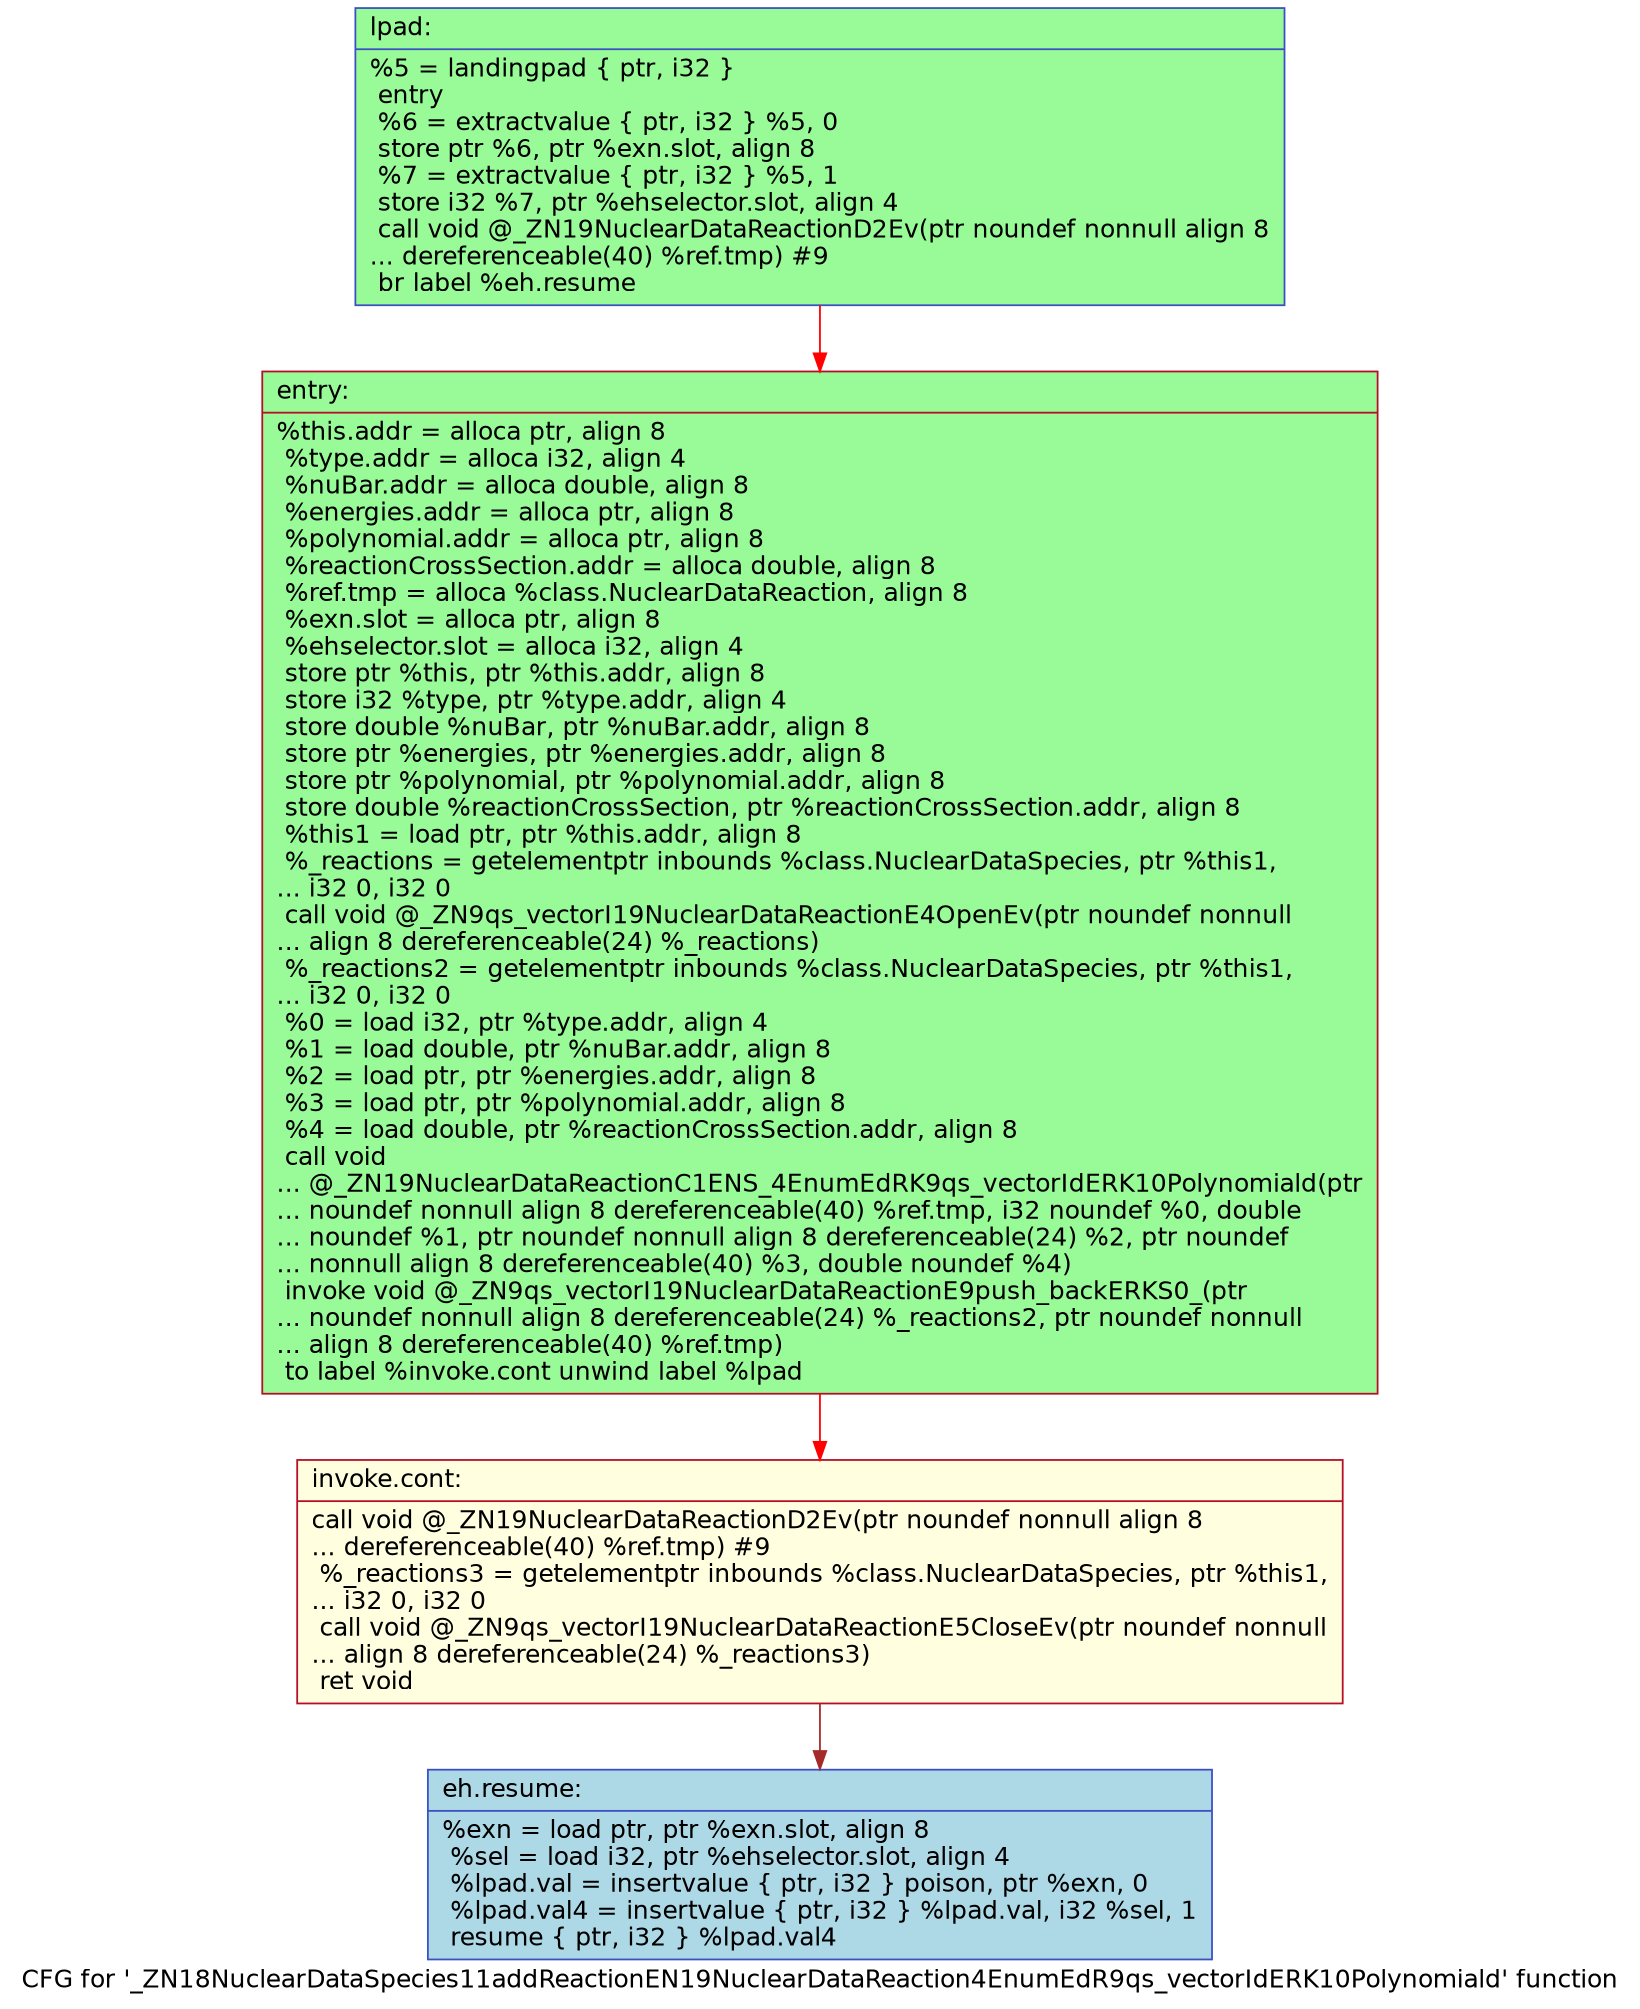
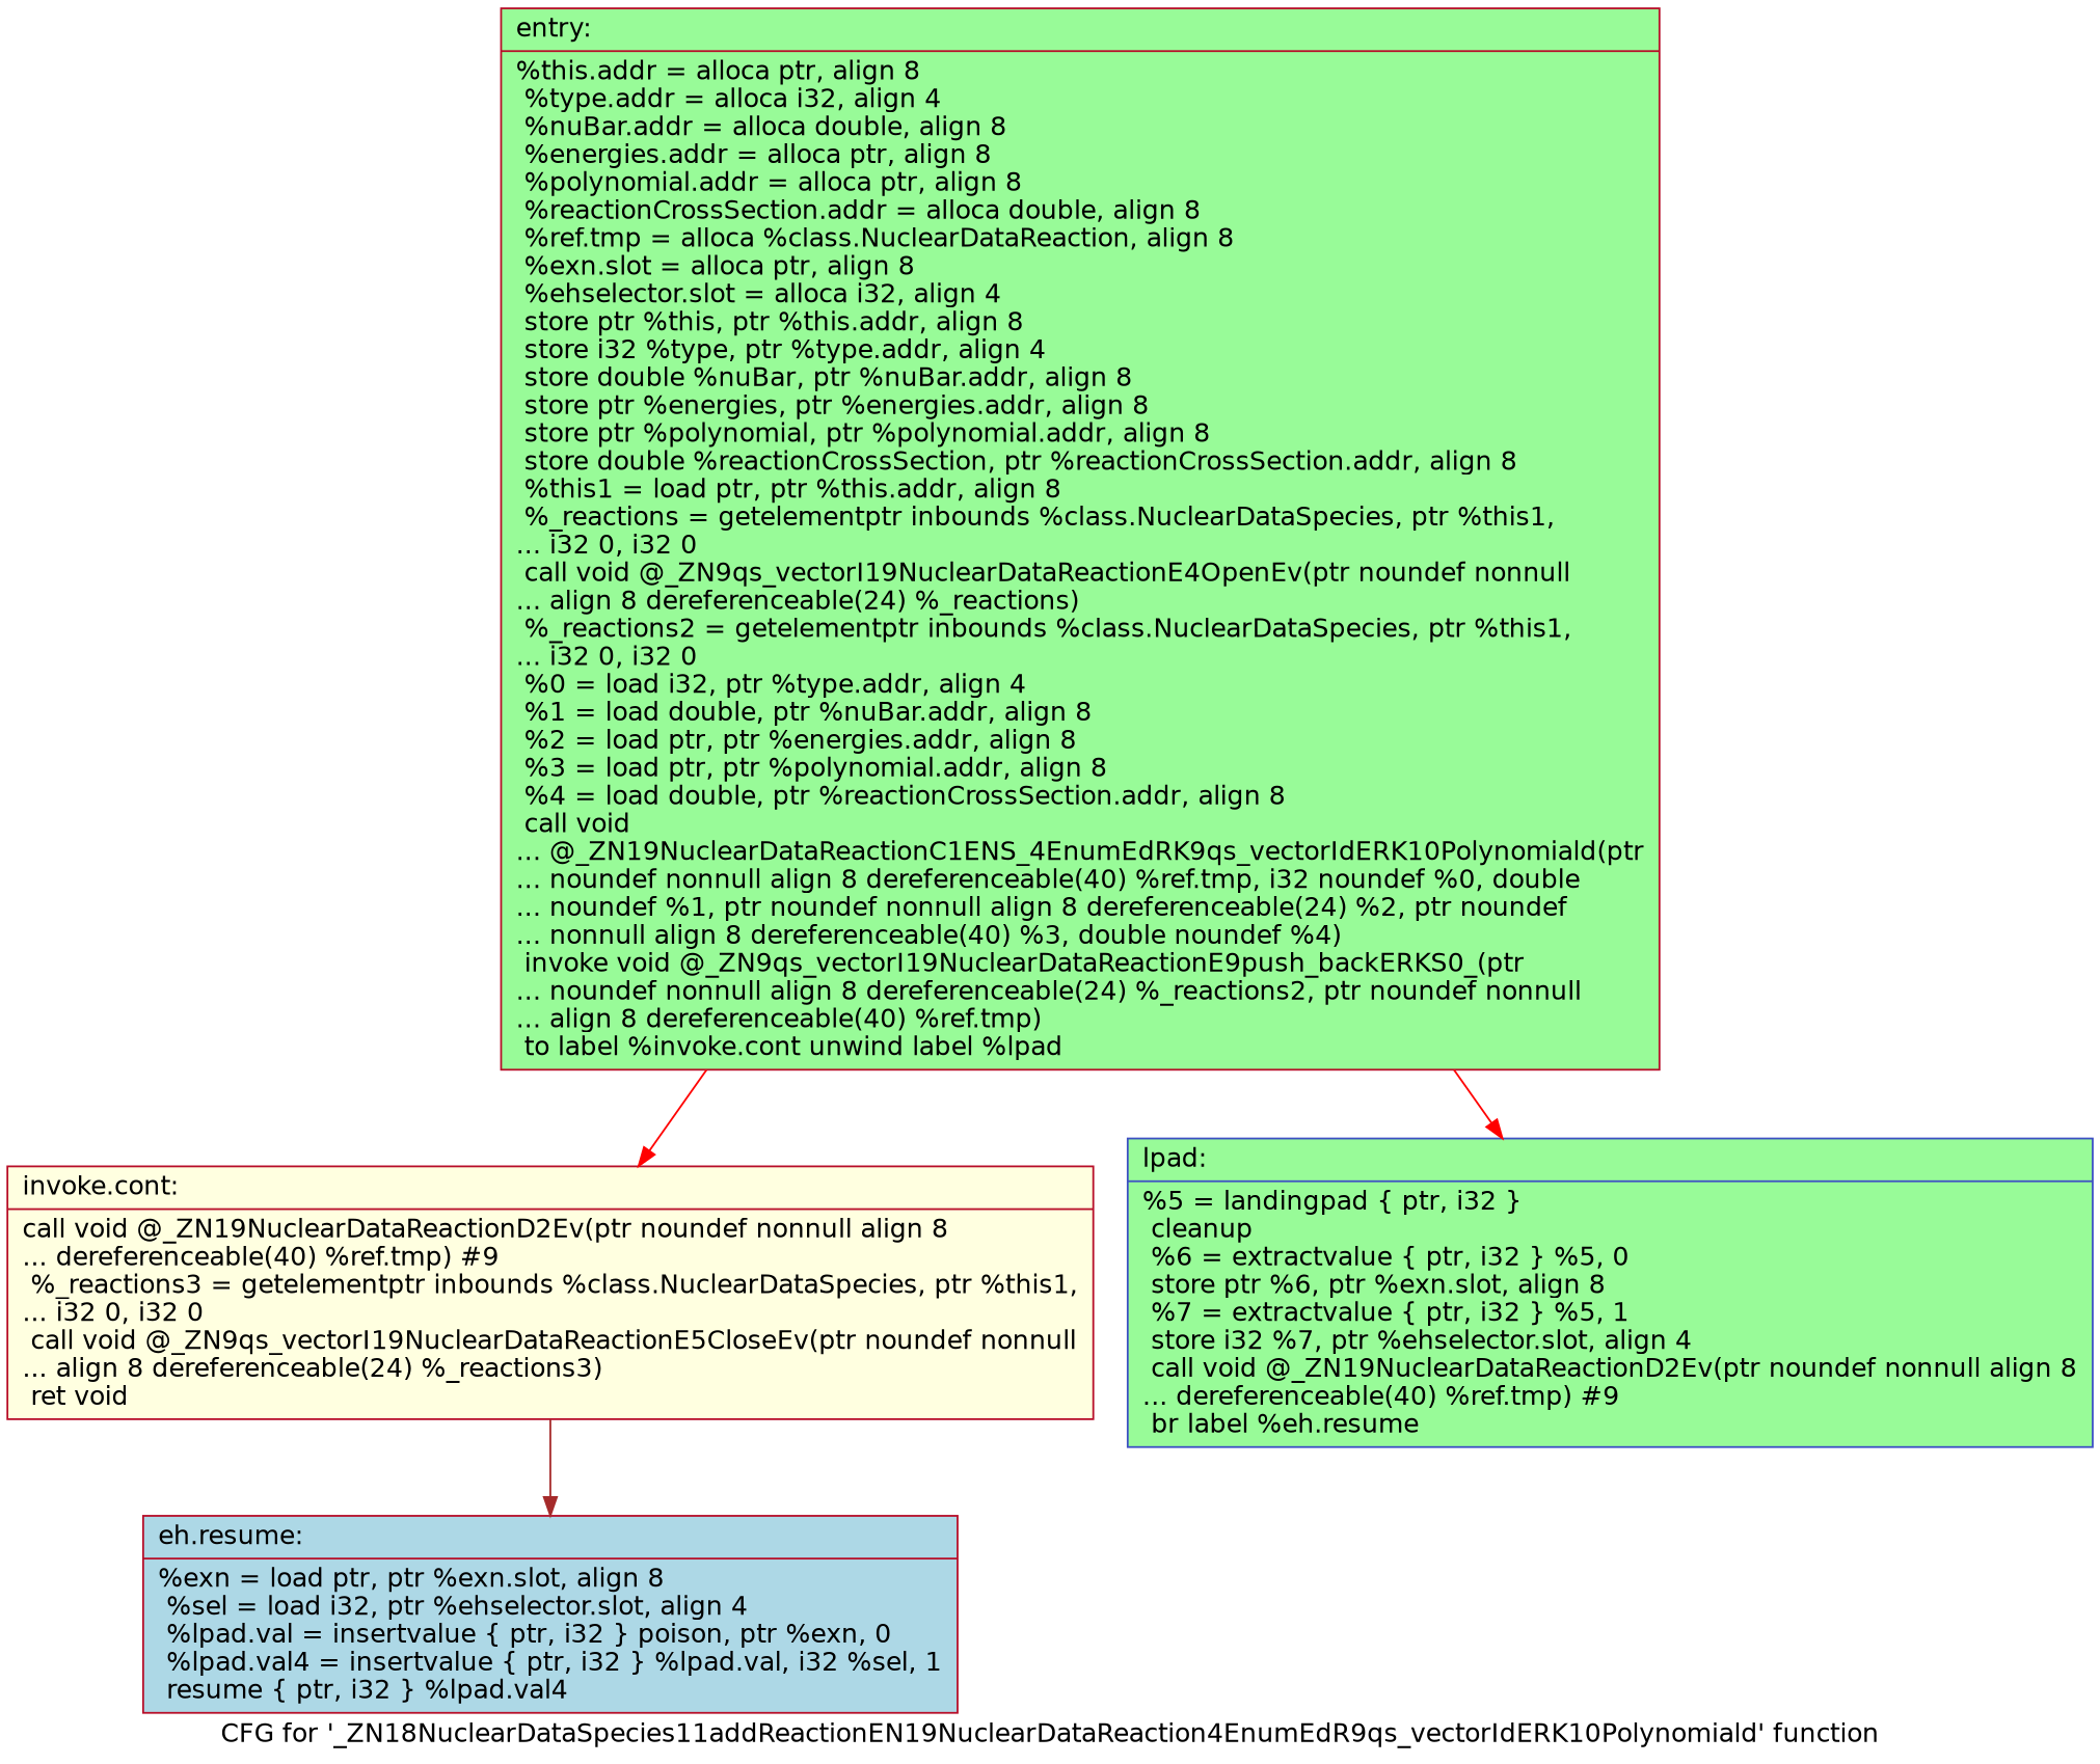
  digraph {
    fontname="DejaVu Sans"
    label="CFG for '_ZN18NuclearDataSpecies11addReactionEN19NuclearDataReaction4EnumEdR9qs_vectorIdERK10Polynomiald' function"
    node [color="#b70d28ff" fillcolor=palegreen fontname="DejaVu Sans" shape=record style=filled]
    edge [color=red fontname="DejaVu Sans" style=solid]
    n1 [label="{entry:\l|  %this.addr = alloca ptr, align 8\l  %type.addr = alloca i32, align 4\l  %nuBar.addr = alloca double, align 8\l  %energies.addr = alloca ptr, align 8\l  %polynomial.addr = alloca ptr, align 8\l  %reactionCrossSection.addr = alloca double, align 8\l  %ref.tmp = alloca %class.NuclearDataReaction, align 8\l  %exn.slot = alloca ptr, align 8\l  %ehselector.slot = alloca i32, align 4\l  store ptr %this, ptr %this.addr, align 8\l  store i32 %type, ptr %type.addr, align 4\l  store double %nuBar, ptr %nuBar.addr, align 8\l  store ptr %energies, ptr %energies.addr, align 8\l  store ptr %polynomial, ptr %polynomial.addr, align 8\l  store double %reactionCrossSection, ptr %reactionCrossSection.addr, align 8\l  %this1 = load ptr, ptr %this.addr, align 8\l  %_reactions = getelementptr inbounds %class.NuclearDataSpecies, ptr %this1,\l... i32 0, i32 0\l  call void @_ZN9qs_vectorI19NuclearDataReactionE4OpenEv(ptr noundef nonnull\l... align 8 dereferenceable(24) %_reactions)\l  %_reactions2 = getelementptr inbounds %class.NuclearDataSpecies, ptr %this1,\l... i32 0, i32 0\l  %0 = load i32, ptr %type.addr, align 4\l  %1 = load double, ptr %nuBar.addr, align 8\l  %2 = load ptr, ptr %energies.addr, align 8\l  %3 = load ptr, ptr %polynomial.addr, align 8\l  %4 = load double, ptr %reactionCrossSection.addr, align 8\l  call void\l... @_ZN19NuclearDataReactionC1ENS_4EnumEdRK9qs_vectorIdERK10Polynomiald(ptr\l... noundef nonnull align 8 dereferenceable(40) %ref.tmp, i32 noundef %0, double\l... noundef %1, ptr noundef nonnull align 8 dereferenceable(24) %2, ptr noundef\l... nonnull align 8 dereferenceable(40) %3, double noundef %4)\l  invoke void @_ZN9qs_vectorI19NuclearDataReactionE9push_backERKS0_(ptr\l... noundef nonnull align 8 dereferenceable(24) %_reactions2, ptr noundef nonnull\l... align 8 dereferenceable(40) %ref.tmp)\l          to label %invoke.cont unwind label %lpad\l}"]
    n2 [fillcolor=lightyellow label="{invoke.cont:\l|  call void @_ZN19NuclearDataReactionD2Ev(ptr noundef nonnull align 8\l... dereferenceable(40) %ref.tmp) #9\l  %_reactions3 = getelementptr inbounds %class.NuclearDataSpecies, ptr %this1,\l... i32 0, i32 0\l  call void @_ZN9qs_vectorI19NuclearDataReactionE5CloseEv(ptr noundef nonnull\l... align 8 dereferenceable(24) %_reactions3)\l  ret void\l}"]
-   n3 [color="#3d50c3ff" label="{lpad:\l|  %5 = landingpad \{ ptr, i32 \}\l          entry\l  %6 = extractvalue \{ ptr, i32 \} %5, 0\l  store ptr %6, ptr %exn.slot, align 8\l  %7 = extractvalue \{ ptr, i32 \} %5, 1\l  store i32 %7, ptr %ehselector.slot, align 4\l  call void @_ZN19NuclearDataReactionD2Ev(ptr noundef nonnull align 8\l... dereferenceable(40) %ref.tmp) #9\l  br label %eh.resume\l}"]
-   n4 [color="#3d50c3ff" fillcolor=lightblue label="{eh.resume:\l|  %exn = load ptr, ptr %exn.slot, align 8\l  %sel = load i32, ptr %ehselector.slot, align 4\l  %lpad.val = insertvalue \{ ptr, i32 \} poison, ptr %exn, 0\l  %lpad.val4 = insertvalue \{ ptr, i32 \} %lpad.val, i32 %sel, 1\l  resume \{ ptr, i32 \} %lpad.val4\l}"]
+   n3 [color="#3d50c3ff" label="{lpad:\l|  %5 = landingpad \{ ptr, i32 \}\l          cleanup\l  %6 = extractvalue \{ ptr, i32 \} %5, 0\l  store ptr %6, ptr %exn.slot, align 8\l  %7 = extractvalue \{ ptr, i32 \} %5, 1\l  store i32 %7, ptr %ehselector.slot, align 4\l  call void @_ZN19NuclearDataReactionD2Ev(ptr noundef nonnull align 8\l... dereferenceable(40) %ref.tmp) #9\l  br label %eh.resume\l}"]
+   n4 [fillcolor=lightblue label="{eh.resume:\l|  %exn = load ptr, ptr %exn.slot, align 8\l  %sel = load i32, ptr %ehselector.slot, align 4\l  %lpad.val = insertvalue \{ ptr, i32 \} poison, ptr %exn, 0\l  %lpad.val4 = insertvalue \{ ptr, i32 \} %lpad.val, i32 %sel, 1\l  resume \{ ptr, i32 \} %lpad.val4\l}"]
    n1 -> n2
-   n3 -> n1
+   n1 -> n3
    n2 -> n4 [color=brown]
  }
